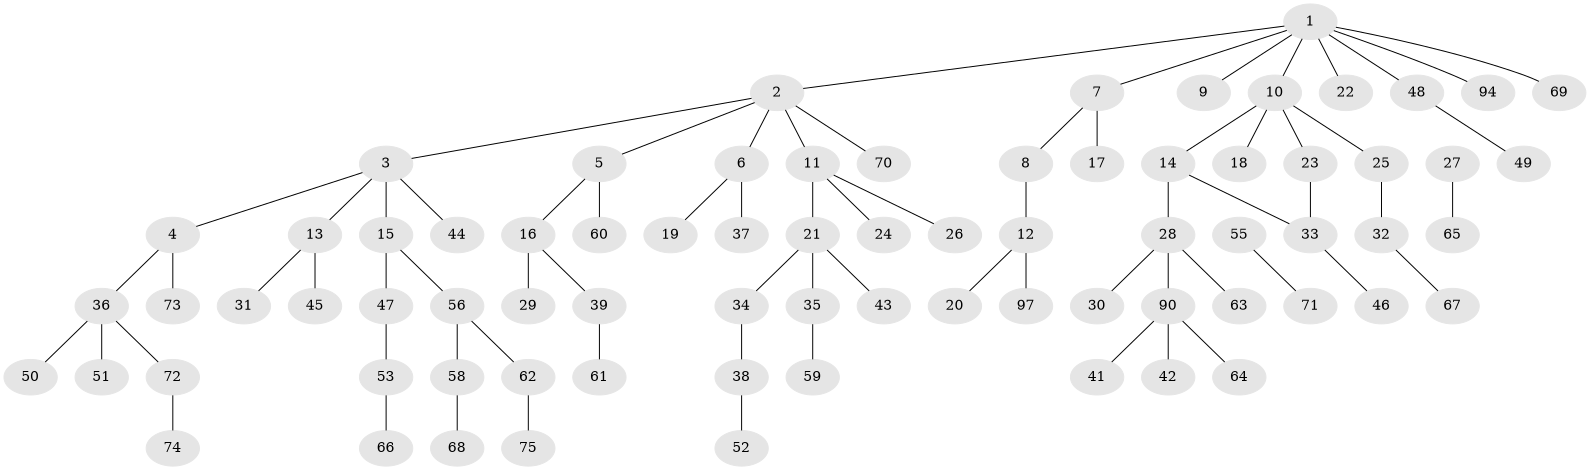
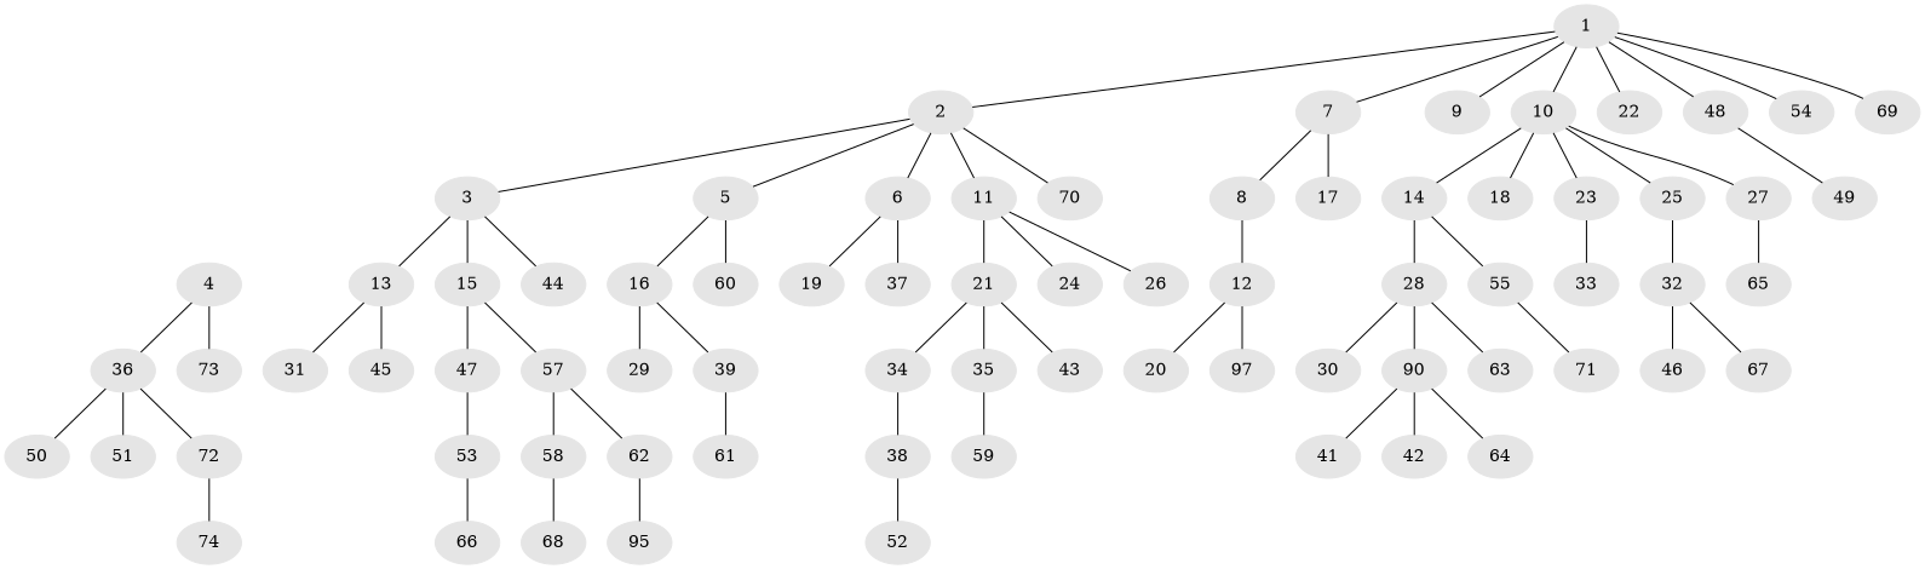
  graph {
    node [color=gray90 style=filled]
    1
    2
    7
    9
    10
    22
    48
-   54 [label=94]
+   54
    69
    3
    5
    6
    11
    70
    8
    17
    14
    18
    23
    25
    27
    49
    4
    13
    15
    44
    16
    60
    19
    37
    21
    24
    26
    36
    73
    31
    45
    47
-   56
+   56 [label=57]
    50
    51
    72
    29
    39
    12
    20
    n47 [label=97]
    28
    55
    33
    32
    65
    34
    35
    43
    30
    n57 [label=90]
    63
    71
    53
    58
    62
    61
    38
    59
    46
    67
    41
    42
    64
    52
    74
    66
    68
-   75
+   75 [label=95]
    1 -- 2
    1 -- 7
    1 -- 9
    1 -- 10
    1 -- 22
    1 -- 48
    1 -- 54
    1 -- 69
    2 -- 3
    2 -- 5
    2 -- 6
    2 -- 11
    2 -- 70
    7 -- 8
    7 -- 17
    10 -- 14
    10 -- 18
    10 -- 23
    10 -- 25
+   10 -- 27
    48 -- 49
-   3 -- 4
    3 -- 13
    3 -- 15
    3 -- 44
    5 -- 16
    5 -- 60
    6 -- 19
    6 -- 37
    11 -- 21
    11 -- 24
    11 -- 26
    8 -- 12
    14 -- 28
-   14 -- 33
+   14 -- 55
    23 -- 33
    25 -- 32
    27 -- 65
    4 -- 36
    4 -- 73
    13 -- 31
    13 -- 45
    15 -- 47
    15 -- 56
    16 -- 29
    16 -- 39
    21 -- 34
    21 -- 35
    21 -- 43
    36 -- 50
    36 -- 51
    36 -- 72
    47 -- 53
    56 -- 58
    56 -- 62
    72 -- 74
    39 -- 61
    12 -- 20
    12 -- n47
    28 -- 30
    28 -- n57
    28 -- 63
    55 -- 71
-   33 -- 46
+   32 -- 46
    32 -- 67
    34 -- 38
    35 -- 59
    n57 -- 41
    n57 -- 42
    n57 -- 64
    53 -- 66
    58 -- 68
    62 -- 75
    38 -- 52
  }
